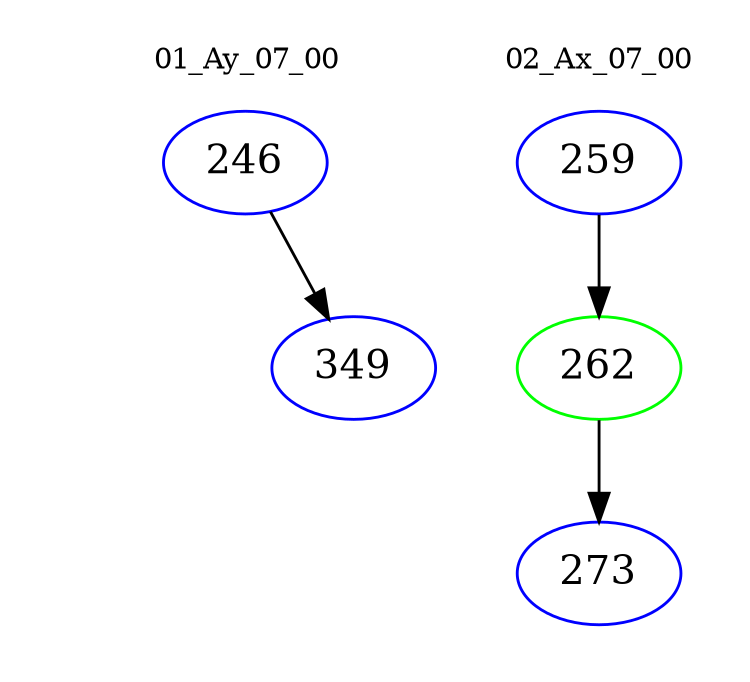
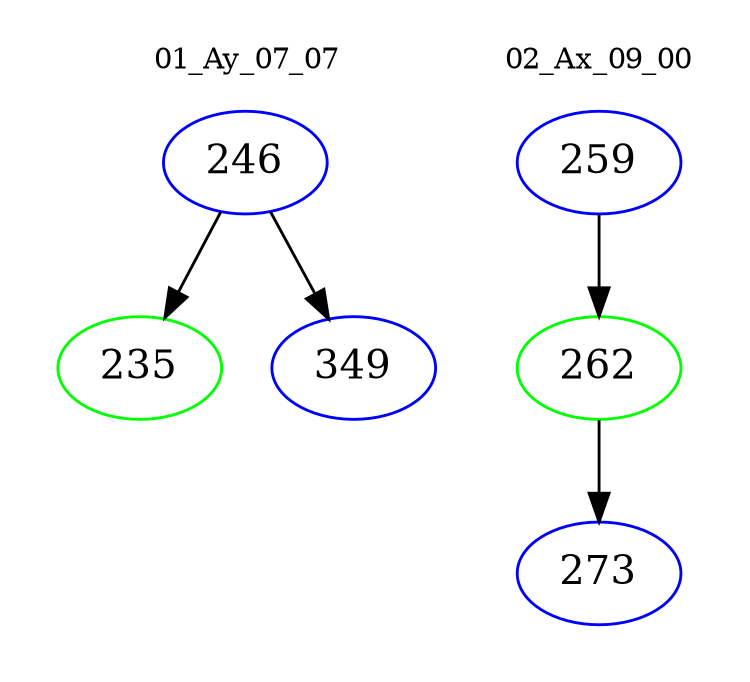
  digraph {
    node [color=blue]
    edge [color=black]
    n1 [label=246]
+   n2 [color=green label=235]
    n3 [label=349]
    n4 [label=259]
    n5 [label=273]
    n6 [color=green label=262]
    subgraph cluster_1 {
      color=white
      fontsize=10
-     label="01_Ay_07_00"
+     label="01_Ay_07_07"
      n1
+     n2
      n3
    }
    subgraph cluster_2 {
      color=white
      fontsize=10
-     label="02_Ax_07_00"
+     label="02_Ax_09_00"
      n4
      n5
      n6
    }
+   n1 -> n2
    n1 -> n3
    n4 -> n6
    n6 -> n5
  }
